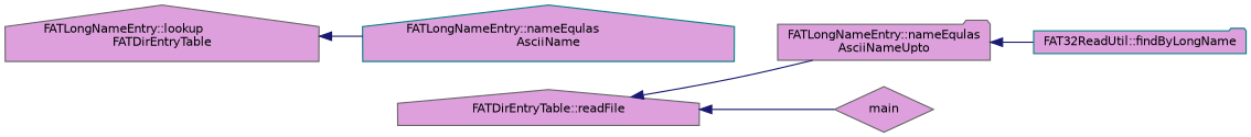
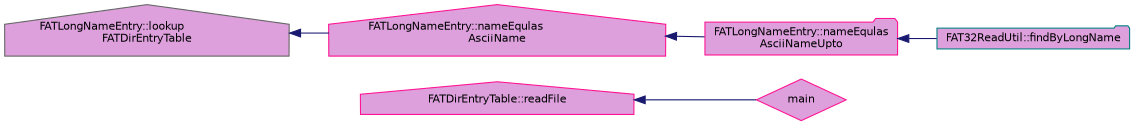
  digraph {
    rankdir=LR
    node [color=gray40 fillcolor=plum fontname=Helvetica fontsize=10 shape=house style=filled]
    edge [color=midnightblue dir=back fontname=Helvetica fontsize=10 labelfontname=Helvetica labelfontsize=10 style=solid]
    n1 [fontcolor=black height=0.2 label="FATLongNameEntry::lookup\lFATDirEntryTable" width=0.4]
-   n2 [color=teal height=0.2 label="FATLongNameEntry::nameEqulas\lAsciiName" width=0.4]
-   n3 [height=0.2 label="FATLongNameEntry::nameEqulas\lAsciiNameUpto" shape=folder width=0.4]
+   n2 [color=deeppink height=0.2 label="FATLongNameEntry::nameEqulas\lAsciiName" width=0.4]
+   n3 [color=deeppink height=0.2 label="FATLongNameEntry::nameEqulas\lAsciiNameUpto" shape=folder width=0.4]
    n4 [color=teal height=0.2 label="FAT32ReadUtil::findByLongName" shape=folder width=0.4]
-   n5 [height=0.2 label=main shape=diamond width=0.4]
-   n6 [height=0.2 label="FATDirEntryTable::readFile" width=0.4]
+   n5 [color=deeppink height=0.2 label=main shape=diamond width=0.4]
+   n6 [color=deeppink height=0.2 label="FATDirEntryTable::readFile" width=0.4]
    n1 -> n2
-   n6 -> n3
+   n2 -> n3
    n3 -> n4
    n6 -> n5
  }
